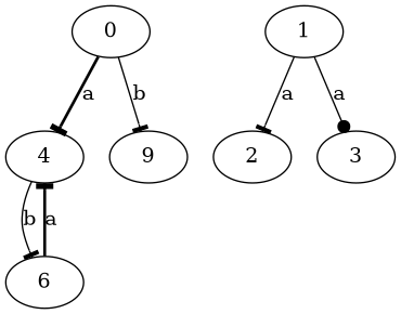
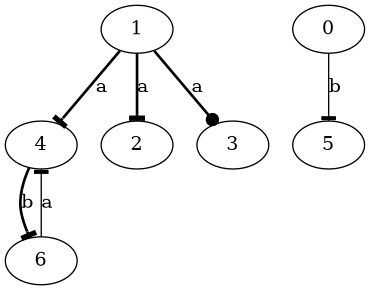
  strict digraph {
    edge [arrowhead=tee style=solid]
    4
    6
    0
-   5 [label=9]
+   5
    1
    2
    3
-   4 -> 6 [label=b]
-   6 -> 4 [label=a style=bold]
+   4 -> 6 [label=b style=bold]
+   6 -> 4 [label=a]
    0 -> 5 [label=b]
-   0 -> 4 [label=a style=bold]
-   1 -> 2 [label=a]
-   1 -> 3 [arrowhead=dot label=a]
+   1 -> 4 [label=a style=bold]
+   1 -> 2 [label=a style=bold]
+   1 -> 3 [arrowhead=dot label=a style=bold]
  }
